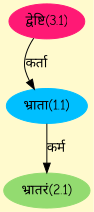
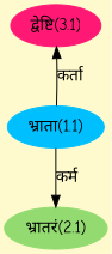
  digraph {
    bgcolor=lemonchiffon1
    compound=true
    fontname="Comic Neue"
    rankdir=BT
    node [fontname="Comic Neue" style=filled]
    edge [dir=back fontname="Comic Neue"]
    n1 [color="#00BFFF" label="भ्राता(1.1)"]
    n2 [color="#FF1975" label="द्वेष्टि(3.1)"]
    n3 [color="#93DB70" label="भ्रातरं(2.1)"]
-   n1 -> n2 [label="कर्ता"]
+   n2 -> n1 [label="कर्ता"]
    n3 -> n1 [label="कर्म"]
  }
